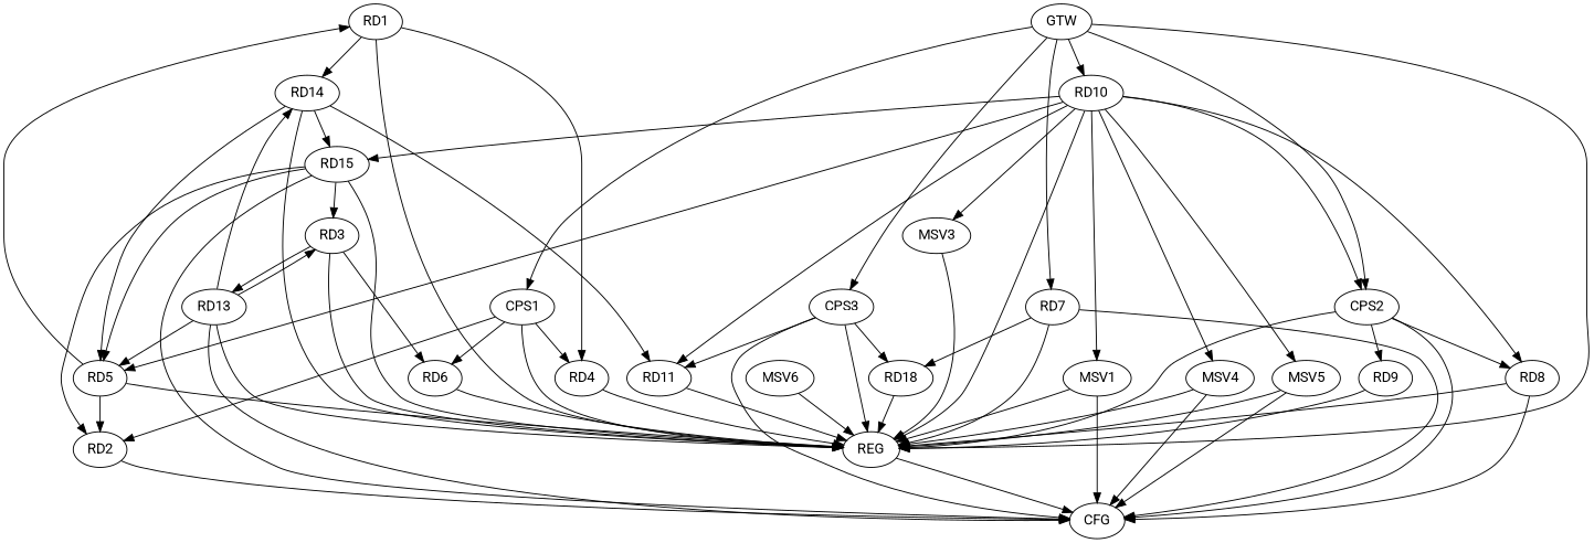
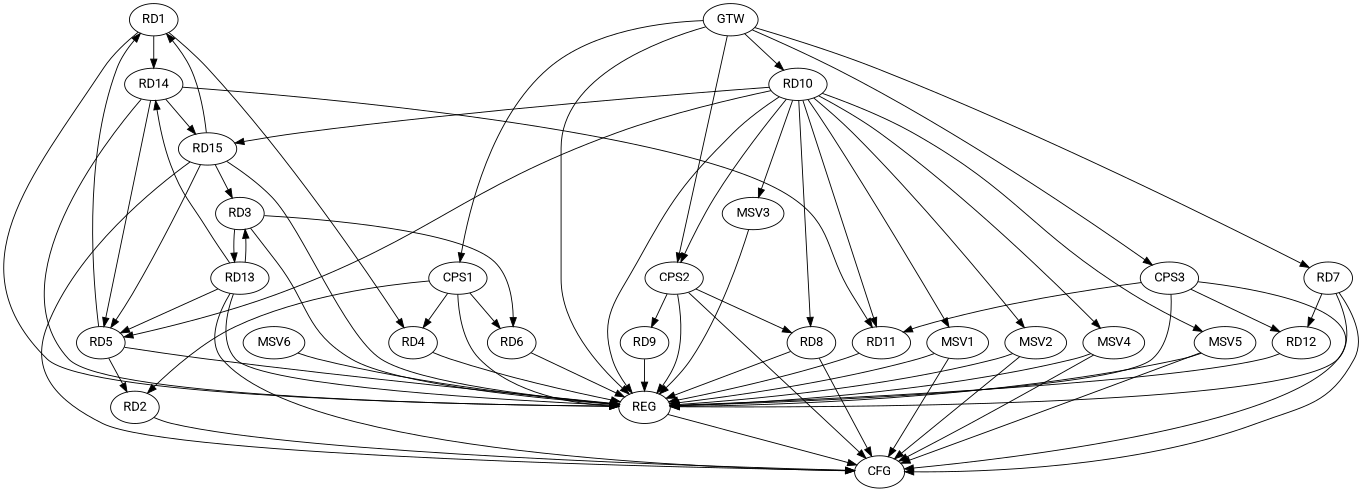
  strict digraph {
    fontname=Roboto
    node [fontname=Roboto]
    edge [fontname=Roboto]
    n1 [label=RD1]
    n2 [label=RD4]
    n3 [label=RD14]
    n4 [label=REG]
    n5 [label=RD5]
    n6 [label=RD11]
    n7 [label=RD15]
    n8 [label=CFG]
    n9 [label=RD2]
    n10 [label=RD3]
    n11 [label=RD6]
    n12 [label=RD13]
    n13 [label=RD7]
-   n14 [label=RD18]
+   n14 [label=RD12]
    n15 [label=RD8]
    n16 [label=RD9]
    n17 [label=RD10]
    n18 [label=MSV1]
+   n19 [label=MSV2]
    n20 [label=MSV3]
    n21 [label=MSV4]
    n22 [label=MSV5]
    n23 [label=CPS2]
    n24 [label=MSV6]
    n25 [label=CPS1]
    n26 [label=CPS3]
    n27 [label=GTW]
    n1 -> n2
    n1 -> n3
    n1 -> n4
    n2 -> n4
    n3 -> n4
    n3 -> n5
    n3 -> n6
    n3 -> n7
    n4 -> n8
    n5 -> n1
    n5 -> n4
    n5 -> n9
    n6 -> n4
-   n7 -> n9
+   n7 -> n1
    n7 -> n4
    n7 -> n5
    n7 -> n8
    n7 -> n10
    n9 -> n8
    n10 -> n4
    n10 -> n11
    n10 -> n12
    n11 -> n4
    n12 -> n3
    n12 -> n4
    n12 -> n5
    n12 -> n8
    n12 -> n10
    n13 -> n4
    n13 -> n8
    n13 -> n14
    n14 -> n4
    n15 -> n4
    n15 -> n8
    n16 -> n4
    n17 -> n4
    n17 -> n5
    n17 -> n6
    n17 -> n7
    n17 -> n15
    n17 -> n18
+   n17 -> n19
    n17 -> n20
    n17 -> n21
    n17 -> n22
    n17 -> n23
    n18 -> n4
    n18 -> n8
+   n19 -> n4
+   n19 -> n8
    n20 -> n4
    n21 -> n4
    n21 -> n8
    n22 -> n4
    n22 -> n8
    n23 -> n4
    n23 -> n8
    n23 -> n15
    n23 -> n16
    n24 -> n4
    n25 -> n2
    n25 -> n4
    n25 -> n9
    n25 -> n11
    n26 -> n4
    n26 -> n6
    n26 -> n8
    n26 -> n14
    n27 -> n4
    n27 -> n13
    n27 -> n17
    n27 -> n23
    n27 -> n25
    n27 -> n26
  }
